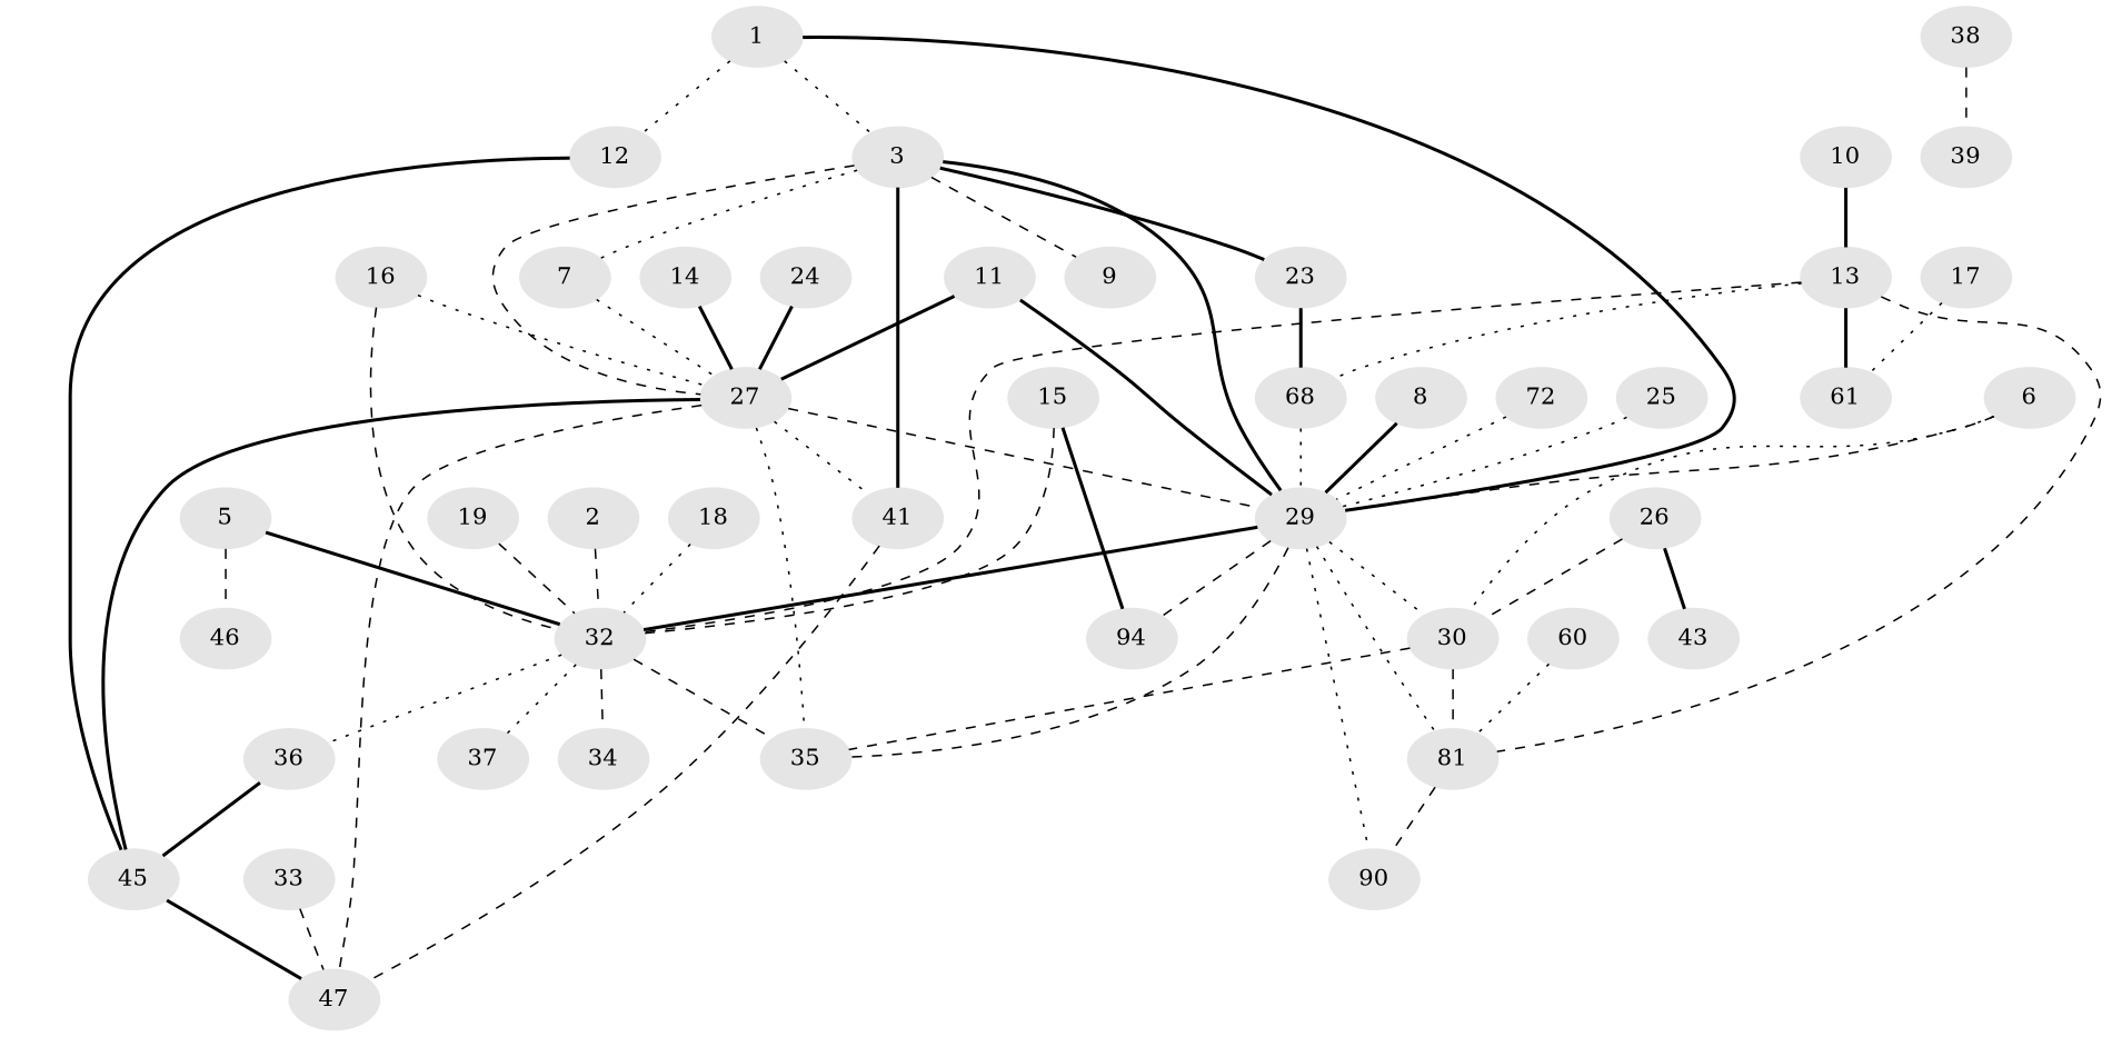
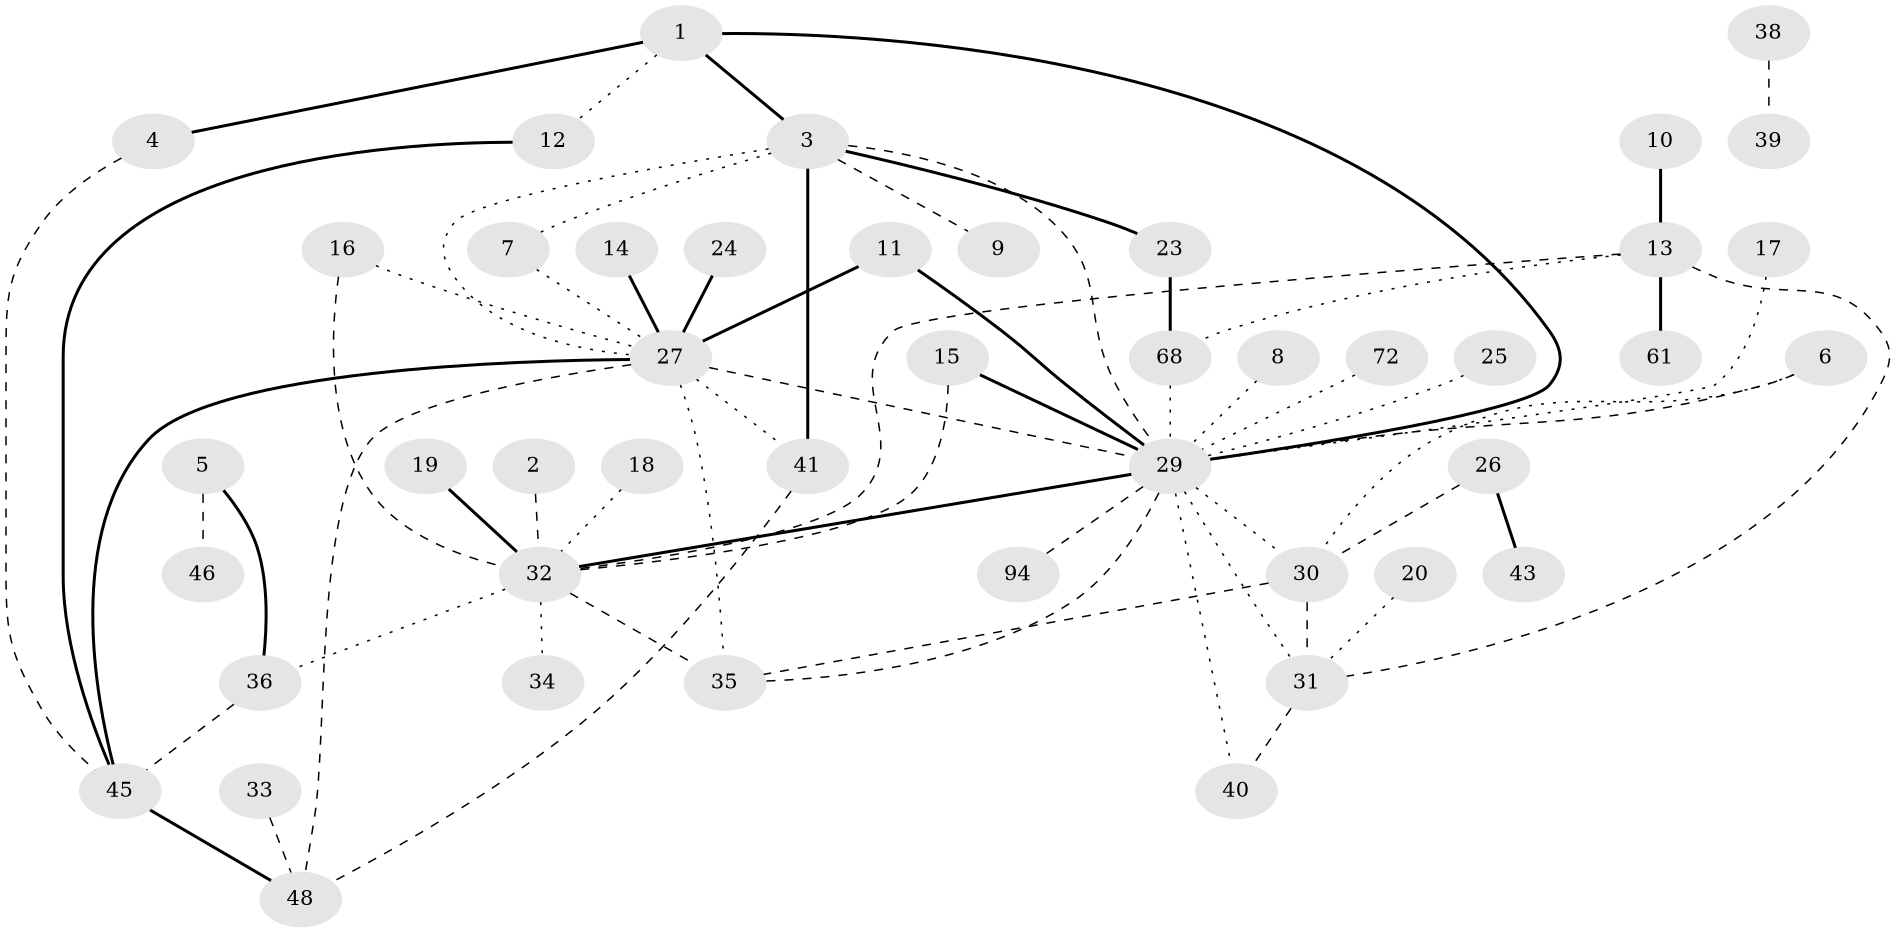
  graph {
    fontname="DejaVu Serif"
    node [color=gray90 fontname="DejaVu Serif" style=filled]
    edge [fontname="DejaVu Serif" style=dashed weight=1.0]
    1
    3
+   4
    12
    29
    9
    23
    27
    41
    7
    45
    32
    30
-   31 [label=81]
+   31
    35
-   40 [label=90]
+   40
    n17 [label=94]
    2
    34
    36
-   37
    n22 [label=68]
-   47
+   47 [label=48]
    5
    46
    6
    8
    10
    13
    n30 [label=61]
    11
    14
    15
    16
    17
    18
    19
-   20 [label=60]
+   20
    n39 [label=72]
    24
    25
    26
    43
    33
    38
    39
-   1 -- 3 [style=dotted]
+   1 -- 3 [style=bold]
+   1 -- 4 [style=bold]
    1 -- 12 [style=dotted]
    1 -- 29 [style=bold]
-   3 -- 29 [style=bold]
+   3 -- 29
    3 -- 9
    3 -- 23 [style=bold]
-   3 -- 27
+   3 -- 27 [style=dotted]
    3 -- 41 [style=bold weight=2.0]
    3 -- 7 [style=dotted]
+   4 -- 45
    12 -- 45 [style=bold]
    29 -- 32 [style=bold]
    29 -- 30 [style=dotted]
    29 -- 31 [style=dotted]
    29 -- 35
    29 -- 40 [style=dotted]
    29 -- n17
    23 -- n22 [style=bold]
    27 -- 29
    27 -- 41 [style=dotted]
    27 -- 45 [style=bold]
    27 -- 35 [style=dotted weight=2.0]
    27 -- 47
    41 -- 47
    7 -- 27 [style=dotted]
    45 -- 47 [style=bold]
    32 -- 35
-   32 -- 34
+   32 -- 34 [style=dotted]
    32 -- 36 [style=dotted]
-   32 -- 37 [style=dotted]
    30 -- 31
    30 -- 35
    31 -- 40
    2 -- 32
-   36 -- 45 [style=bold]
+   36 -- 45
    n22 -- 29 [style=dotted]
-   5 -- 32 [style=bold]
+   5 -- 36 [style=bold]
    5 -- 46
    6 -- 29
    6 -- 30 [style=dotted]
-   8 -- 29 [style=bold]
+   8 -- 29 [style=dotted]
    10 -- 13 [style=bold]
    13 -- 32
    13 -- 31
    13 -- n22 [style=dotted]
    13 -- n30 [style=bold]
    11 -- 29 [style=bold]
    11 -- 27 [style=bold]
    14 -- 27 [style=bold]
-   15 -- n17 [style=bold]
+   15 -- 29 [style=bold]
    15 -- 32
    16 -- 27 [style=dotted]
    16 -- 32
-   17 -- n30 [style=dotted]
+   17 -- 29 [style=dotted]
    18 -- 32 [style=dotted]
-   19 -- 32
+   19 -- 32 [style=bold]
    20 -- 31 [style=dotted]
    n39 -- 29 [style=dotted]
    24 -- 27 [style=bold]
    25 -- 29 [style=dotted]
    26 -- 30
    26 -- 43 [style=bold]
    33 -- 47
    38 -- 39
  }
